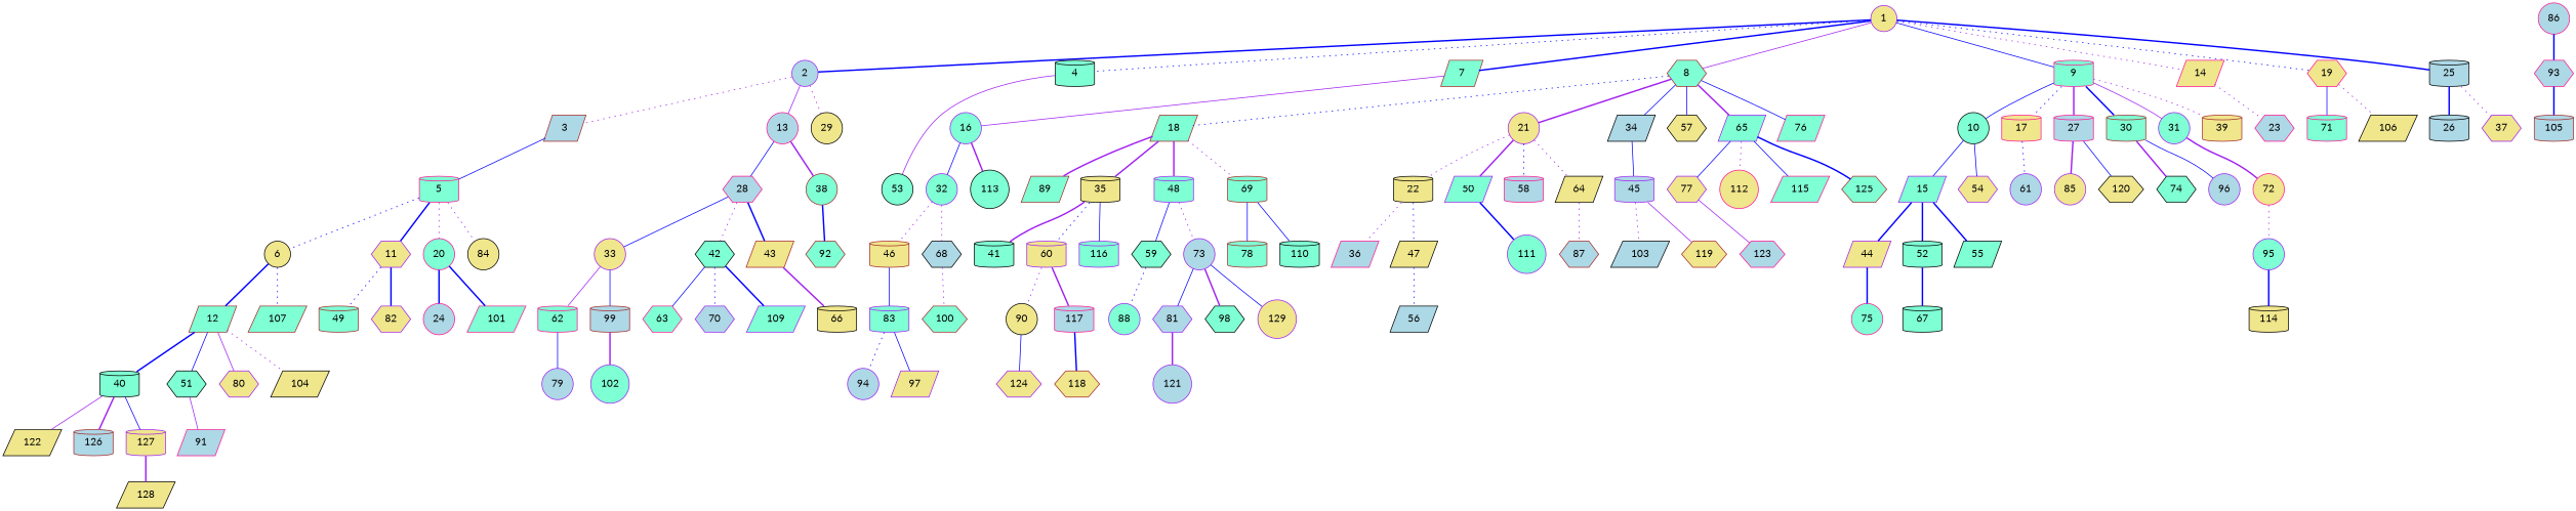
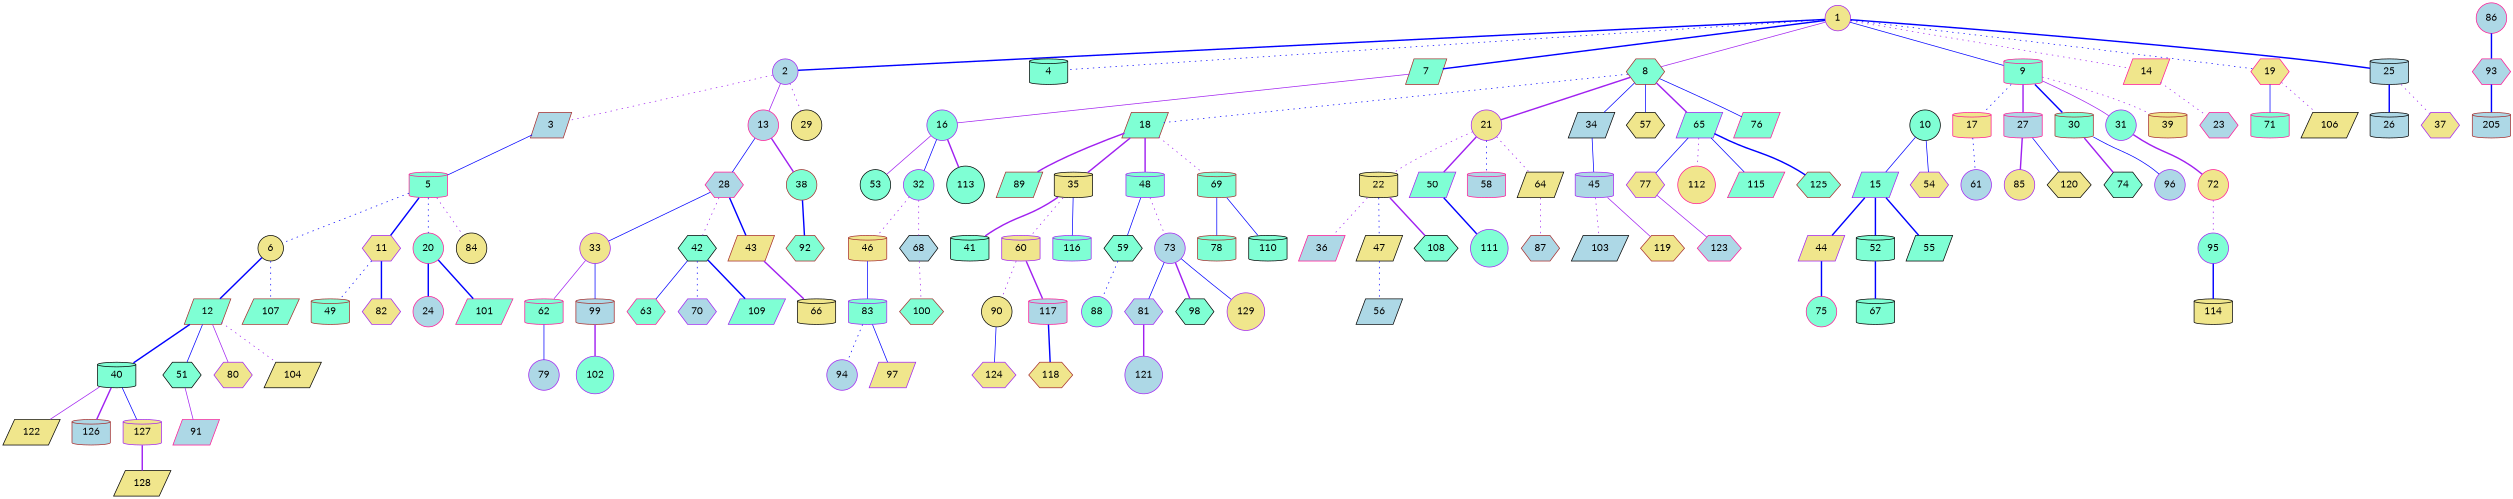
  graph {
    fontname=Lato
    node [color=purple fillcolor=aquamarine fontname=Lato shape=cylinder style=filled]
    edge [color=blue fontname=Lato style=bold]
    1 [fillcolor=khaki shape=circle]
    2 [fillcolor=lightblue shape=circle]
    4 [color=black]
    7 [color=brown shape=parallelogram]
    8 [color=brown shape=hexagon]
    9 [color=deeppink]
    14 [color=deeppink fillcolor=khaki shape=parallelogram]
    19 [color=deeppink fillcolor=khaki shape=hexagon]
    25 [color=black fillcolor=lightblue]
    3 [color=brown fillcolor=lightblue shape=parallelogram]
    13 [color=deeppink fillcolor=lightblue shape=circle]
    29 [color=black fillcolor=khaki shape=circle]
    53 [color=black shape=circle]
    16 [shape=circle]
    18 [color=brown shape=parallelogram]
    21 [fillcolor=khaki shape=circle]
    34 [color=black fillcolor=lightblue shape=parallelogram]
    57 [color=black fillcolor=khaki shape=hexagon]
    65 [shape=parallelogram]
    76 [color=deeppink shape=parallelogram]
    10 [color=black shape=circle]
    17 [color=deeppink fillcolor=khaki]
    27 [color=deeppink fillcolor=lightblue]
    30 [color=brown]
    31 [shape=circle]
    39 [color=brown fillcolor=khaki]
    23 [color=deeppink fillcolor=lightblue shape=hexagon]
    71 [color=deeppink]
    106 [color=black fillcolor=khaki shape=parallelogram]
    26 [color=black fillcolor=lightblue]
    37 [fillcolor=khaki shape=hexagon]
    5 [color=deeppink]
    28 [color=deeppink fillcolor=lightblue shape=hexagon]
    38 [color=brown shape=circle]
    6 [color=black fillcolor=khaki shape=circle]
    11 [fillcolor=khaki shape=hexagon]
    20 [color=deeppink shape=circle]
    84 [color=black fillcolor=khaki shape=circle]
    12 [color=brown shape=parallelogram]
    107 [color=brown shape=parallelogram]
    49 [color=brown]
    82 [fillcolor=khaki shape=hexagon]
    24 [color=deeppink fillcolor=lightblue shape=circle]
    101 [color=deeppink shape=parallelogram]
    40 [color=black]
    51 [color=black shape=hexagon]
    80 [fillcolor=khaki shape=hexagon]
    104 [color=black fillcolor=khaki shape=parallelogram]
    32 [shape=circle]
    113 [color=black shape=circle]
    89 [color=brown shape=parallelogram]
    35 [color=black fillcolor=khaki]
    48
    69 [color=brown]
    22 [color=black fillcolor=khaki]
    50 [shape=parallelogram]
    58 [color=deeppink fillcolor=lightblue]
    64 [color=black fillcolor=khaki shape=parallelogram]
    45 [fillcolor=lightblue]
    77 [fillcolor=khaki shape=hexagon]
    112 [color=deeppink fillcolor=khaki shape=circle]
    115 [color=deeppink shape=parallelogram]
    125 [color=brown shape=hexagon]
    15 [shape=parallelogram]
    54 [fillcolor=khaki shape=hexagon]
    61 [fillcolor=lightblue shape=circle]
    85 [fillcolor=khaki shape=circle]
    120 [color=black fillcolor=khaki shape=hexagon]
    74 [color=black shape=hexagon]
    96 [fillcolor=lightblue shape=circle]
    72 [color=deeppink fillcolor=khaki shape=circle]
    44 [fillcolor=khaki shape=parallelogram]
    52 [color=black]
    55 [color=black shape=parallelogram]
    122 [color=black fillcolor=khaki shape=parallelogram]
    126 [color=brown fillcolor=lightblue]
    127 [fillcolor=khaki]
    91 [color=deeppink fillcolor=lightblue shape=parallelogram]
    33 [fillcolor=khaki shape=circle]
    42 [color=black shape=hexagon]
    43 [color=brown fillcolor=khaki shape=parallelogram]
    92 [color=brown shape=hexagon]
    75 [color=deeppink shape=circle]
    67 [color=black]
    46 [color=brown fillcolor=khaki]
    68 [color=black fillcolor=lightblue shape=hexagon]
    41 [color=black]
    60 [fillcolor=khaki]
    116
    59 [color=black shape=hexagon]
    73 [fillcolor=lightblue shape=circle]
    78 [color=brown]
    110 [color=black]
    36 [color=deeppink fillcolor=lightblue shape=parallelogram]
    47 [color=black fillcolor=khaki shape=parallelogram]
+   108 [color=black shape=hexagon]
    111 [shape=circle]
    87 [color=brown fillcolor=lightblue shape=hexagon]
    56 [color=black fillcolor=lightblue shape=parallelogram]
    62 [color=deeppink]
    99 [color=brown fillcolor=lightblue]
    63 [color=deeppink shape=hexagon]
    70 [fillcolor=lightblue shape=hexagon]
    109 [shape=parallelogram]
    66 [color=black fillcolor=khaki]
    95 [shape=circle]
    83
    100 [color=brown shape=hexagon]
    79 [fillcolor=lightblue shape=circle]
    102 [shape=circle]
    103 [color=black fillcolor=lightblue shape=parallelogram]
    119 [color=brown fillcolor=khaki shape=hexagon]
    90 [color=black fillcolor=khaki shape=circle]
    117 [color=deeppink fillcolor=lightblue]
    128 [color=black fillcolor=khaki shape=parallelogram]
    94 [fillcolor=lightblue shape=circle]
    97 [fillcolor=khaki shape=parallelogram]
    88 [shape=circle]
    81 [fillcolor=lightblue shape=hexagon]
    98 [color=black shape=hexagon]
    129 [fillcolor=khaki shape=circle]
    86 [color=deeppink fillcolor=lightblue shape=circle]
    93 [color=deeppink fillcolor=lightblue shape=hexagon]
    124 [fillcolor=khaki shape=hexagon]
    118 [color=brown fillcolor=khaki shape=hexagon]
    123 [color=deeppink fillcolor=lightblue shape=hexagon]
    114 [color=black fillcolor=khaki]
    121 [fillcolor=lightblue shape=circle]
-   105 [color=brown fillcolor=lightblue]
+   105 [color=brown fillcolor=lightblue label=205]
    1 -- 2
    1 -- 4 [style=dotted]
    1 -- 7
    1 -- 8 [color=purple style=solid]
    1 -- 9 [style=solid]
    1 -- 14 [color=purple style=dotted]
    1 -- 19 [style=dotted]
    1 -- 25
    2 -- 3 [color=purple style=dotted]
    2 -- 13 [color=purple style=solid]
    2 -- 29 [color=purple style=dotted]
-   4 -- 53 [color=purple style=solid]
+   16 -- 53 [color=purple style=solid]
    7 -- 16 [color=purple style=solid]
    8 -- 18 [style=dotted]
    8 -- 21 [color=purple]
    8 -- 34 [style=solid]
    8 -- 57 [style=solid]
    8 -- 65 [color=purple]
    8 -- 76 [style=solid]
-   9 -- 10 [style=solid]
    9 -- 17 [style=dotted]
    9 -- 27 [color=purple]
    9 -- 30
    9 -- 31 [color=purple style=solid]
    9 -- 39 [color=purple style=dotted]
    14 -- 23 [color=purple style=dotted]
    19 -- 71 [style=solid]
    19 -- 106 [color=purple style=dotted]
    25 -- 26
    25 -- 37 [color=purple style=dotted]
    3 -- 5 [style=solid]
    13 -- 28 [style=solid]
    13 -- 38 [color=purple]
    16 -- 32 [style=solid]
    16 -- 113 [color=purple]
    18 -- 89 [color=purple]
    18 -- 35 [color=purple]
    18 -- 48 [color=purple]
    18 -- 69 [color=purple style=dotted]
    21 -- 22 [color=purple style=dotted]
    21 -- 50 [color=purple]
    21 -- 58 [style=dotted]
    21 -- 64 [color=purple style=dotted]
    34 -- 45 [style=solid]
    65 -- 77 [style=solid]
    65 -- 112 [color=purple style=dotted]
    65 -- 115 [style=solid]
    65 -- 125
    10 -- 15 [style=solid]
    10 -- 54 [style=solid]
    17 -- 61 [style=dotted]
    27 -- 85 [color=purple]
    27 -- 120 [style=solid]
    30 -- 74 [color=purple]
    30 -- 96 [style=solid]
    31 -- 72 [color=purple]
    5 -- 6 [style=dotted]
    5 -- 11
-   5 -- 20 [color=purple style=dotted]
+   5 -- 20 [style=dotted]
    5 -- 84 [color=purple style=dotted]
    28 -- 33 [style=solid]
    28 -- 42 [color=purple style=dotted]
    28 -- 43
    38 -- 92
    6 -- 12
    6 -- 107 [style=dotted]
    11 -- 49 [style=dotted]
    11 -- 82
    20 -- 24
    20 -- 101
    12 -- 40
    12 -- 51 [style=solid]
    12 -- 80 [color=purple style=solid]
    12 -- 104 [color=purple style=dotted]
    40 -- 122 [color=purple style=solid]
    40 -- 126 [color=purple]
    40 -- 127 [style=solid]
    51 -- 91 [color=purple style=solid]
    32 -- 46 [color=purple style=dotted]
    32 -- 68 [color=purple style=dotted]
    35 -- 41 [color=purple]
-   35 -- 60 [style=dotted]
+   35 -- 60 [color=purple style=dotted]
    35 -- 116 [style=solid]
    48 -- 59 [style=solid]
    48 -- 73 [color=purple style=dotted]
    69 -- 78 [style=solid]
    69 -- 110 [style=solid]
    22 -- 36 [color=purple style=dotted]
    22 -- 47 [style=dotted]
+   22 -- 108 [color=purple]
    50 -- 111
    64 -- 87 [color=purple style=dotted]
    45 -- 103 [color=purple style=dotted]
    45 -- 119 [color=purple style=solid]
    77 -- 123 [color=purple style=solid]
    15 -- 44
    15 -- 52
    15 -- 55
    72 -- 95 [color=purple style=dotted]
    44 -- 75
    52 -- 67
    127 -- 128 [color=purple]
    33 -- 62 [color=purple style=solid]
    33 -- 99 [style=solid]
    42 -- 63 [style=solid]
    42 -- 70 [style=dotted]
    42 -- 109
    43 -- 66 [color=purple]
    46 -- 83 [style=solid]
    68 -- 100 [color=purple style=dotted]
    60 -- 90 [color=purple style=dotted]
    60 -- 117 [color=purple]
    59 -- 88 [style=dotted]
    73 -- 81 [style=solid]
    73 -- 98 [color=purple]
    73 -- 129 [style=solid]
    47 -- 56 [style=dotted]
    62 -- 79 [style=solid]
    99 -- 102 [color=purple]
    95 -- 114
    83 -- 94 [style=dotted]
    83 -- 97 [style=solid]
    90 -- 124 [style=solid]
    117 -- 118
    81 -- 121 [color=purple]
    86 -- 93
    93 -- 105
  }
